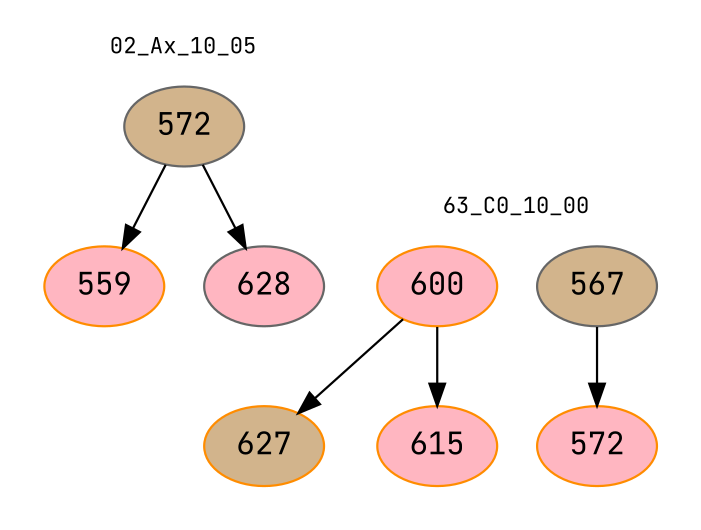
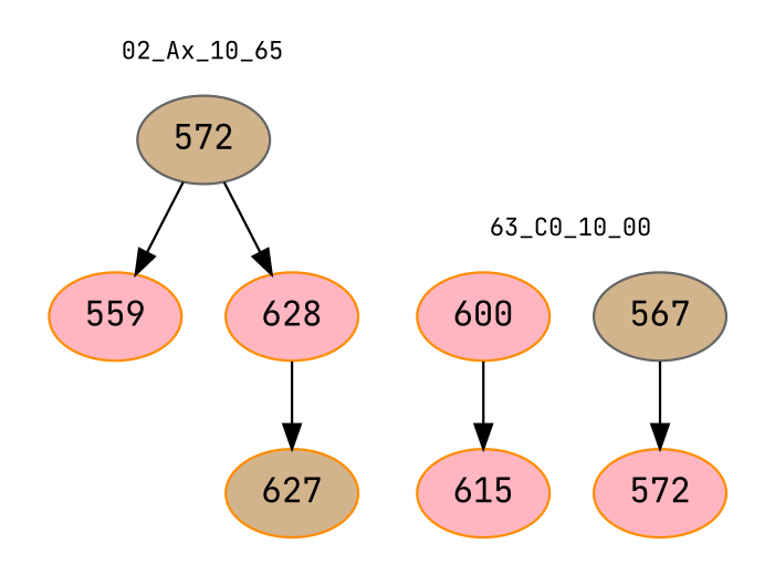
  digraph {
    fontname="JetBrains Mono"
    node [color=darkorange fillcolor=lightpink fontname="JetBrains Mono" style=filled]
    edge [color=black fontname="JetBrains Mono"]
    n1 [color=gray40 fillcolor=tan label=572]
    n2 [label=559]
-   n3 [color=gray40 label=628]
+   n3 [label=628]
    n4 [fillcolor=tan label=627]
    n5 [color=gray40 fillcolor=tan label=567]
    n6 [label=600]
    n7 [label=572]
    n8 [label=615]
    subgraph cluster_1 {
      color=white
      fontsize=10
-     label="02_Ax_10_05"
+     label="02_Ax_10_65"
      n1
      n2
      n3
      n4
    }
    subgraph cluster_2 {
      color=white
      fontsize=10
      label="63_C0_10_00"
      n5
      n6
      n7
      n8
    }
    n1 -> n2
    n1 -> n3
-   n6 -> n4
+   n3 -> n4
    n5 -> n7
    n6 -> n8
  }
